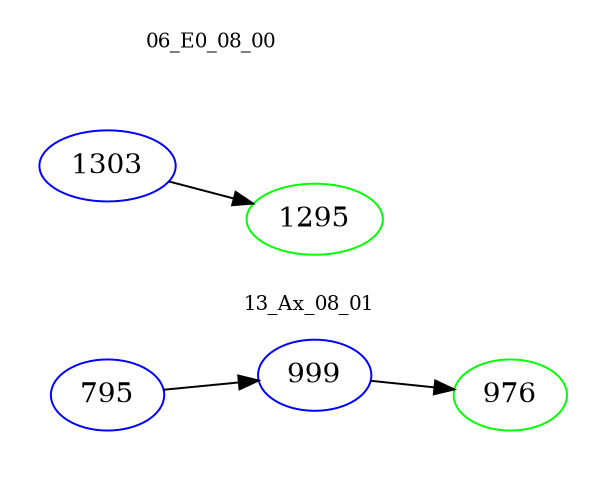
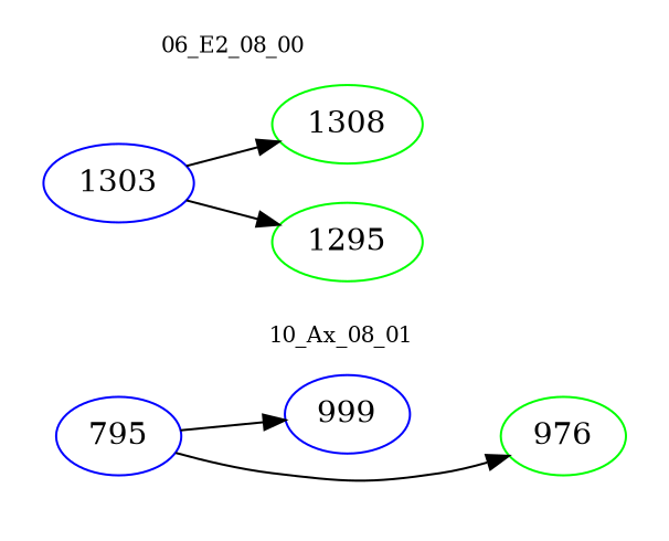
  digraph {
    rankdir=LR
    node [color=blue]
    edge [color=black]
    n1 [label=795]
    n2 [color=green label=976]
    n3 [label=999]
    n4 [label=1303]
    n5 [color=green label=1295]
+   n6 [color=green label=1308]
    subgraph cluster_1 {
      color=white
      fontsize=10
-     label="13_Ax_08_01"
+     label="10_Ax_08_01"
      n1
      n2
      n3
    }
    subgraph cluster_2 {
      color=white
      fontsize=10
-     label="06_E0_08_00"
+     label="06_E2_08_00"
      n4
      n5
+     n6
    }
-   n3 -> n2
+   n1 -> n2
    n1 -> n3
    n4 -> n5
+   n4 -> n6
  }
